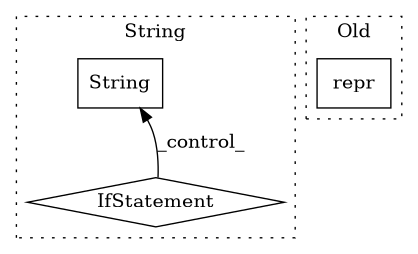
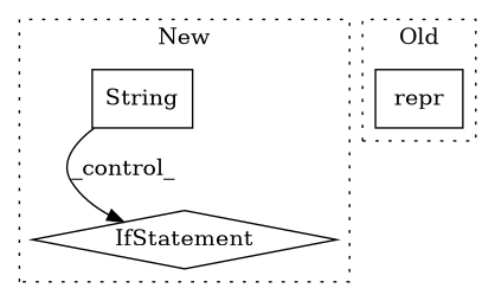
  digraph {
    node [a=32 shape=box]
    n1 [l="7,1" label=String s="1727,1738"]
    n2 [a=25 l=3 label=IfStatement s=1687 shape=diamond]
    n3 [l="5,1" label=repr s="1628,1647"]
    subgraph cluster_1 {
-     label=String
+     label=New
      style=dotted
      n1
      n2
    }
    subgraph cluster_2 {
      label=Old
      style=dotted
      n3
    }
-   n2 -> n1 [label=_control_]
+   n1 -> n2 [label=_control_]
  }
